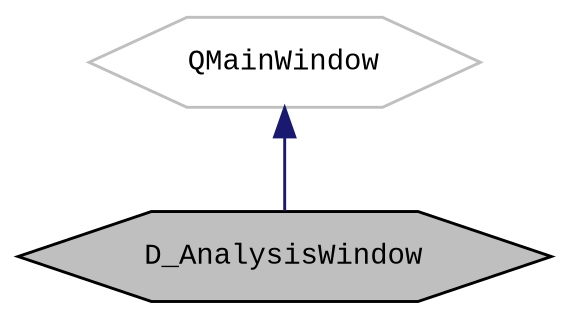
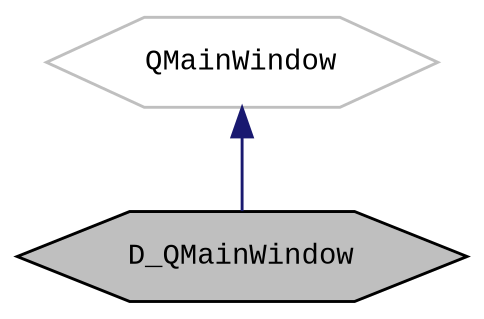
  digraph {
    fontname="Liberation Mono"
    node [fontname="Liberation Mono" fontsize=10 shape=hexagon style=filled]
-   n1 [color=black fillcolor=grey75 fontcolor=black height=0.2 label=D_AnalysisWindow width=0.4]
+   n1 [color=black fillcolor=grey75 fontcolor=black height=0.2 label=D_QMainWindow width=0.4]
    n2 [color=grey75 fillcolor=white height=0.2 label=QMainWindow width=0.4]
    n2 -> n1 [color=midnightblue dir=back fontname="Liberation Mono" fontsize=10 labelfontname=Helvetica labelfontsize=10 style=solid]
  }
